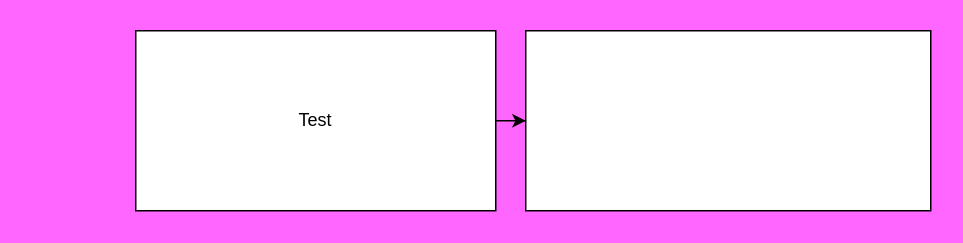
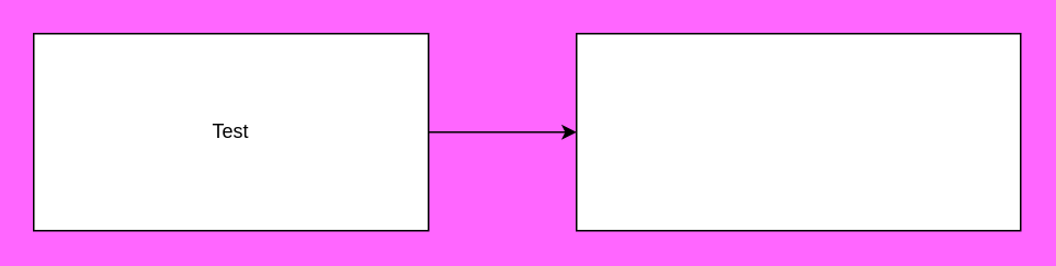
  <mxCell id="0" />
  <mxCell id="1" parent="0" />
  <mxCell id="2" value="" style="edgeStyle=orthogonalEdgeStyle;rounded=0;orthogonalLoop=1;jettySize=auto;html=1;" edge="1" parent="1" source="3" target="4"><mxGeometry relative="1" as="geometry" /></mxCell>
- <mxCell id="3" value="Test" style="rounded=0;whiteSpace=wrap;html=1;" vertex="1" parent="1"><mxGeometry x="90" y="20" width="240" height="120" as="geometry" /></mxCell>
+ <mxCell id="3" value="Test" style="rounded=0;whiteSpace=wrap;html=1;" vertex="1" parent="1"><mxGeometry x="20" y="20" width="240" height="120" as="geometry" /></mxCell>
  <mxCell id="4" value="" style="rounded=0;whiteSpace=wrap;html=1;" vertex="1" parent="1"><mxGeometry x="350" y="20" width="270" height="120" as="geometry" /></mxCell>
